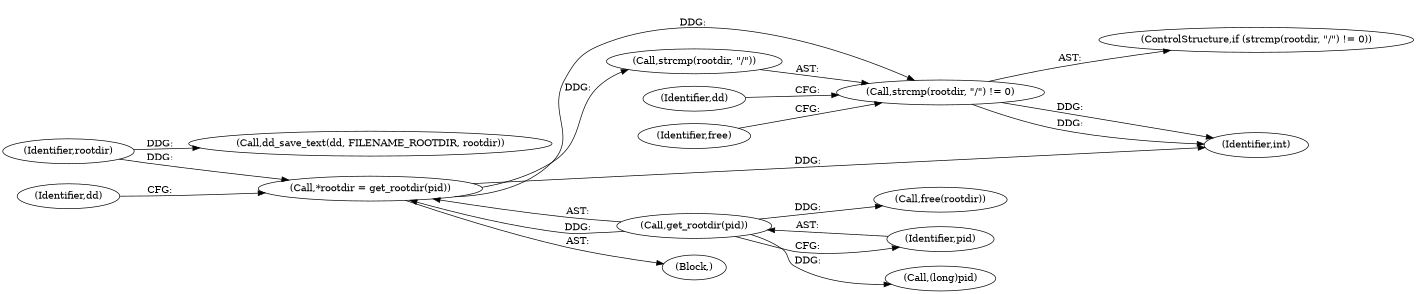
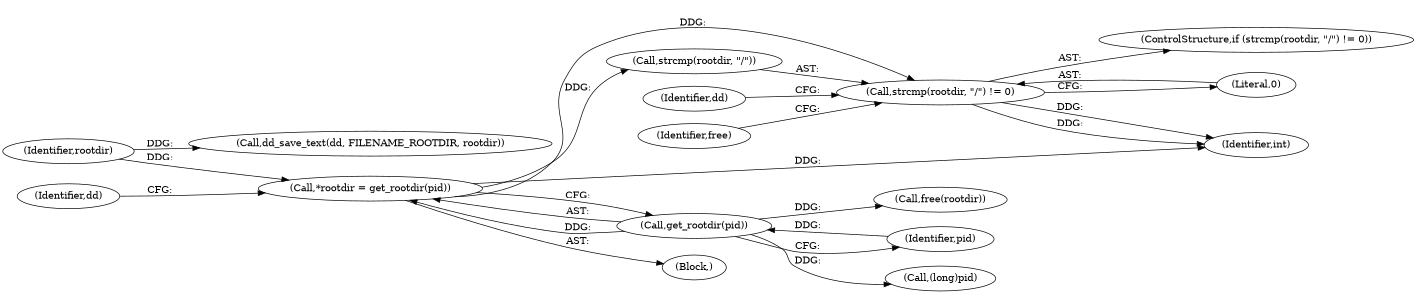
  digraph {
    rankdir=LR
    n1 [label="(Call,strcmp(rootdir, \"/\") != 0)"]
    n2 [label="(ControlStructure,if (strcmp(rootdir, \"/\") != 0))"]
    n3 [label="(Identifier,int)"]
+   n4 [label="(Literal,0)"]
    n5 [label="(Call,*rootdir = get_rootdir(pid))"]
    n6 [label="(Call,get_rootdir(pid))"]
    n7 [label="(Call,strcmp(rootdir, \"/\"))"]
    n8 [label="(Block,)"]
    n9 [label="(Call,free(rootdir))"]
    n10 [label="(Call,(long)pid)"]
    n11 [label="(Identifier,pid)"]
    n12 [label="(Call,dd_save_text(dd, FILENAME_ROOTDIR, rootdir))"]
    n13 [label="(Identifier,rootdir)"]
    n14 [label="(Identifier,dd)"]
    n15 [label="(Identifier,dd)"]
    n16 [label="(Identifier,free)"]
    n1 -> n2 [label="AST: "]
    n1 -> n3 [label="DDG: "]
    n1 -> n3 [label="DDG: "]
+   n1 -> n4 [label="CFG: "]
+   n4 -> n1 [label="AST: "]
    n5 -> n1 [label="DDG: "]
    n5 -> n3 [label="DDG: "]
+   n5 -> n6 [label="CFG: "]
    n5 -> n7 [label="DDG: "]
    n5 -> n8 [label="AST: "]
    n6 -> n5 [label="AST: "]
    n6 -> n5 [label="DDG: "]
    n6 -> n9 [label="DDG: "]
    n6 -> n10 [label="DDG: "]
    n6 -> n11 [label="CFG: "]
    n7 -> n1 [label="AST: "]
-   n11 -> n6 [label="AST: "]
+   n11 -> n6 [label="DDG: "]
    n13 -> n5 [label="DDG: "]
    n13 -> n12 [label="DDG: "]
    n14 -> n5 [label="CFG: "]
    n15 -> n1 [label="CFG: "]
    n16 -> n1 [label="CFG: "]
  }
